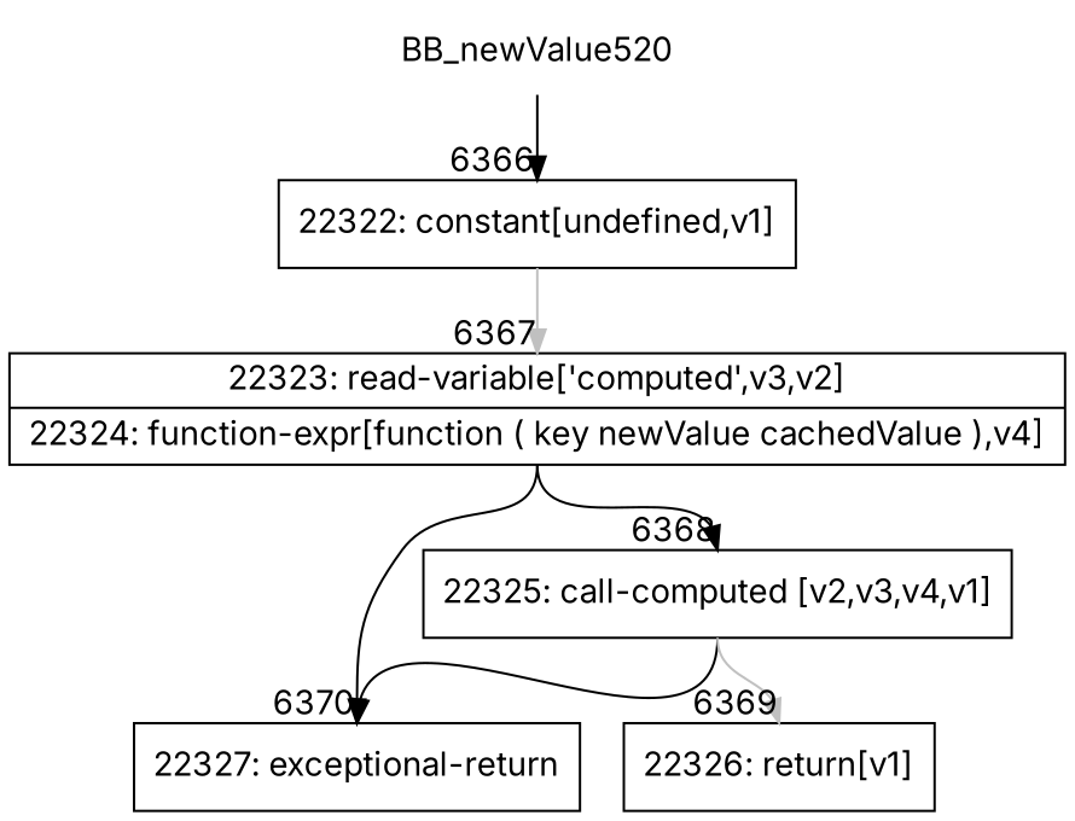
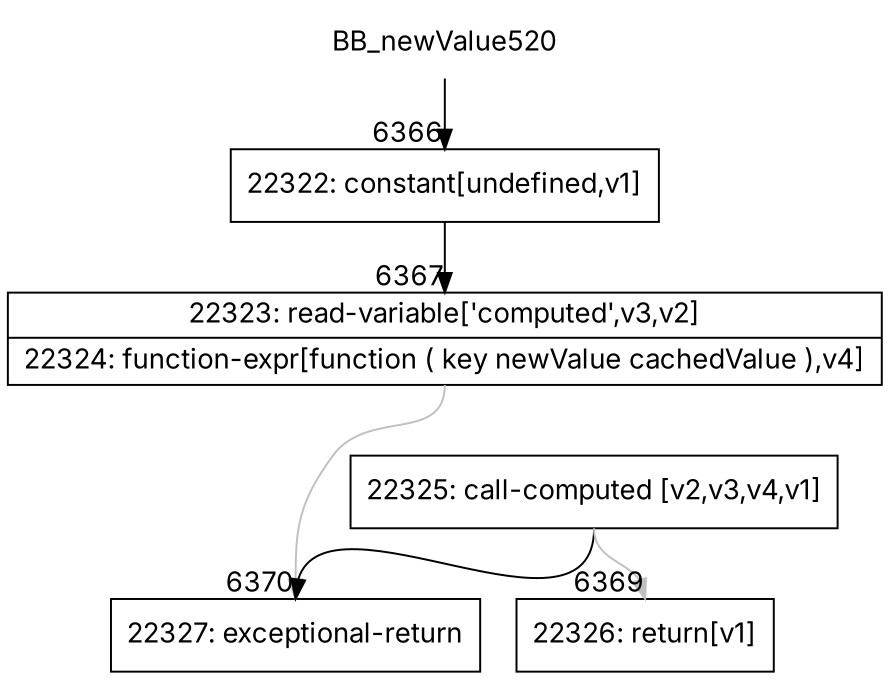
  digraph {
    fontname=Inter
    rankdir=TD
    node [fontname=Inter shape=record]
    edge [fontname=Inter headport=n tailport=s]
    n1 [label=BB_newValue520 shape=none]
    n2 [label="{22322: constant[undefined,v1]}"]
    n3 [label="{22323: read-variable['computed',v3,v2]|22324: function-expr[function ( key newValue cachedValue ),v4]}"]
    n4 [label="{22325: call-computed [v2,v3,v4,v1]}"]
    n5 [label="{22327: exceptional-return}"]
    n6 [label="{22326: return[v1]}"]
    n1 -> n2 [headlabel="    6366"]
-   n2 -> n3 [headlabel="      6367" color=gray]
-   n3 -> n4 [headlabel="      6368"]
-   n3 -> n5 [color=black headlabel="      6370"]
+   n2 -> n3 [headlabel="      6367"]
+   n3 -> n5 [color=gray headlabel="      6370"]
    n4 -> n5 [color=black]
    n4 -> n6 [color=gray headlabel="      6369"]
  }
